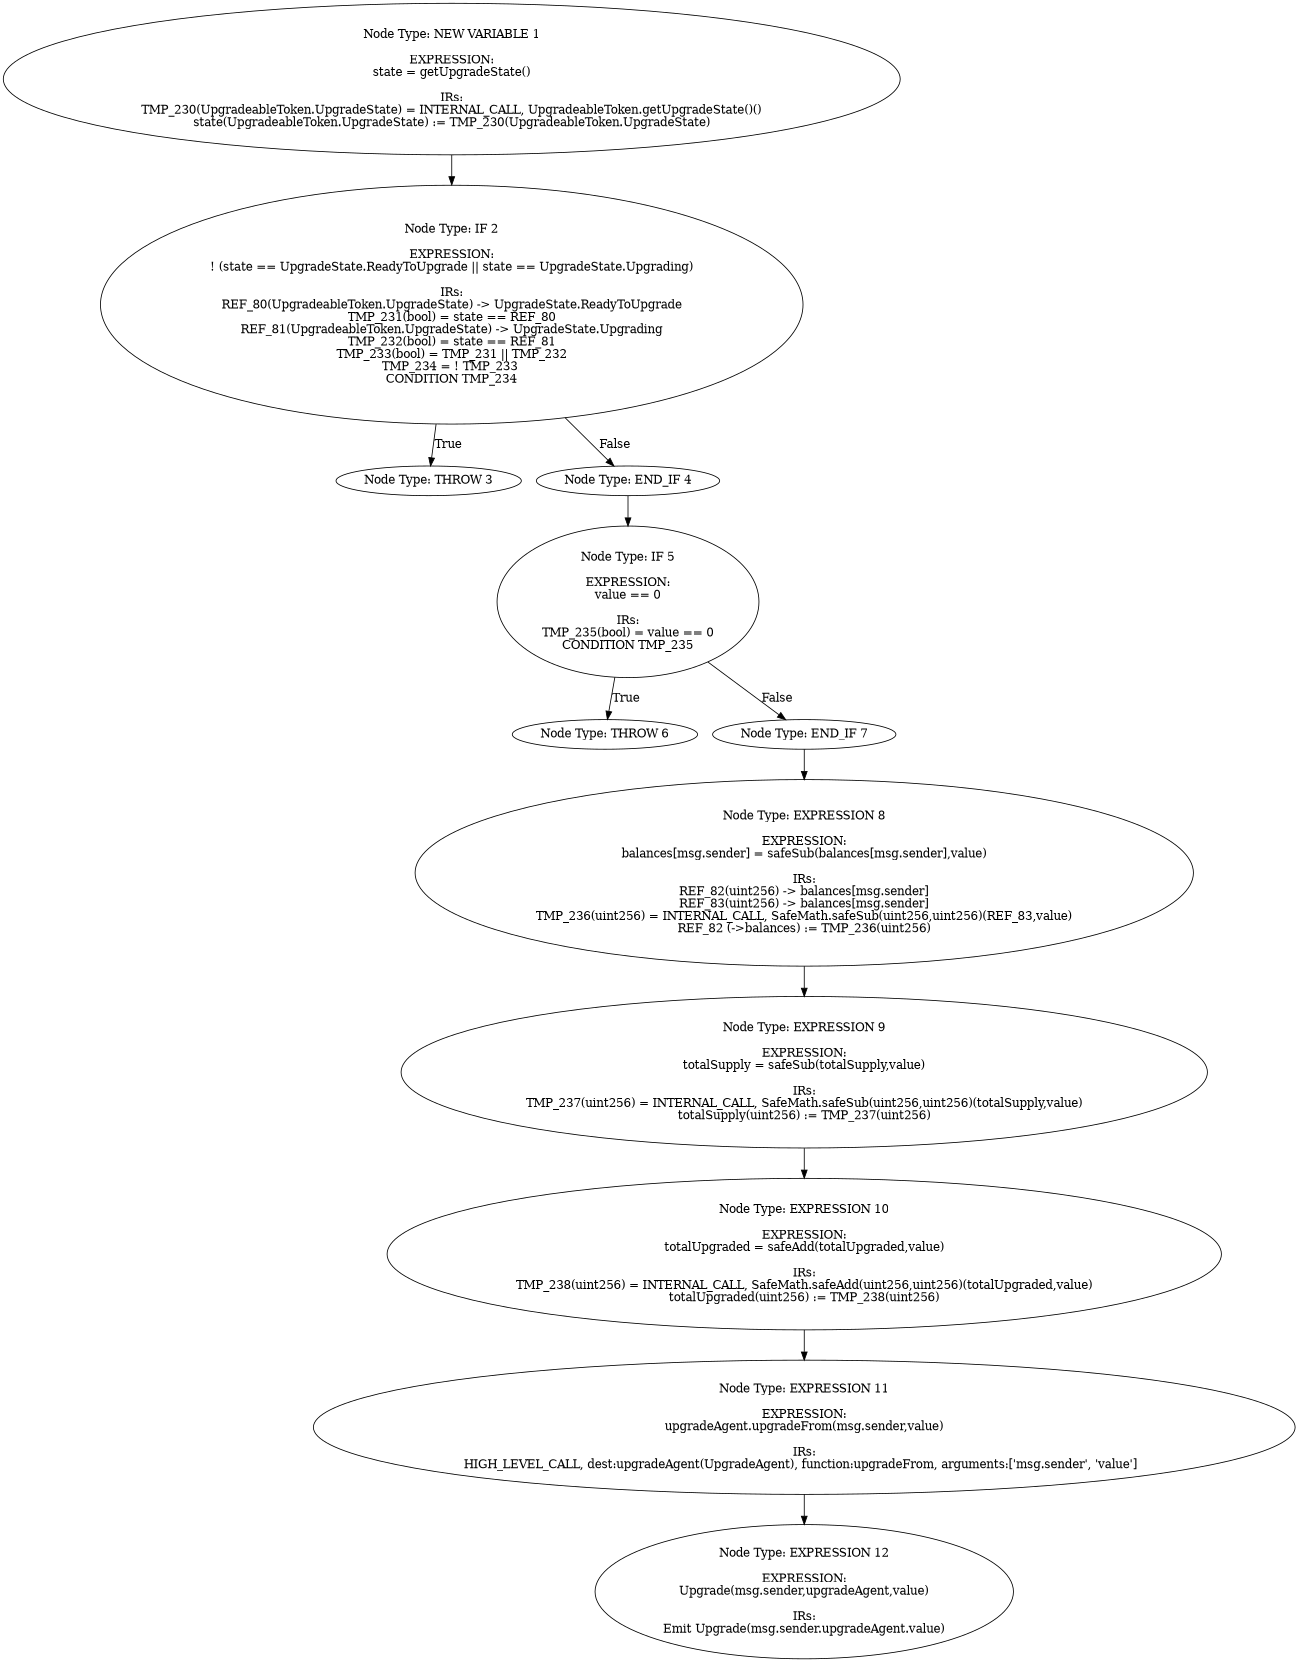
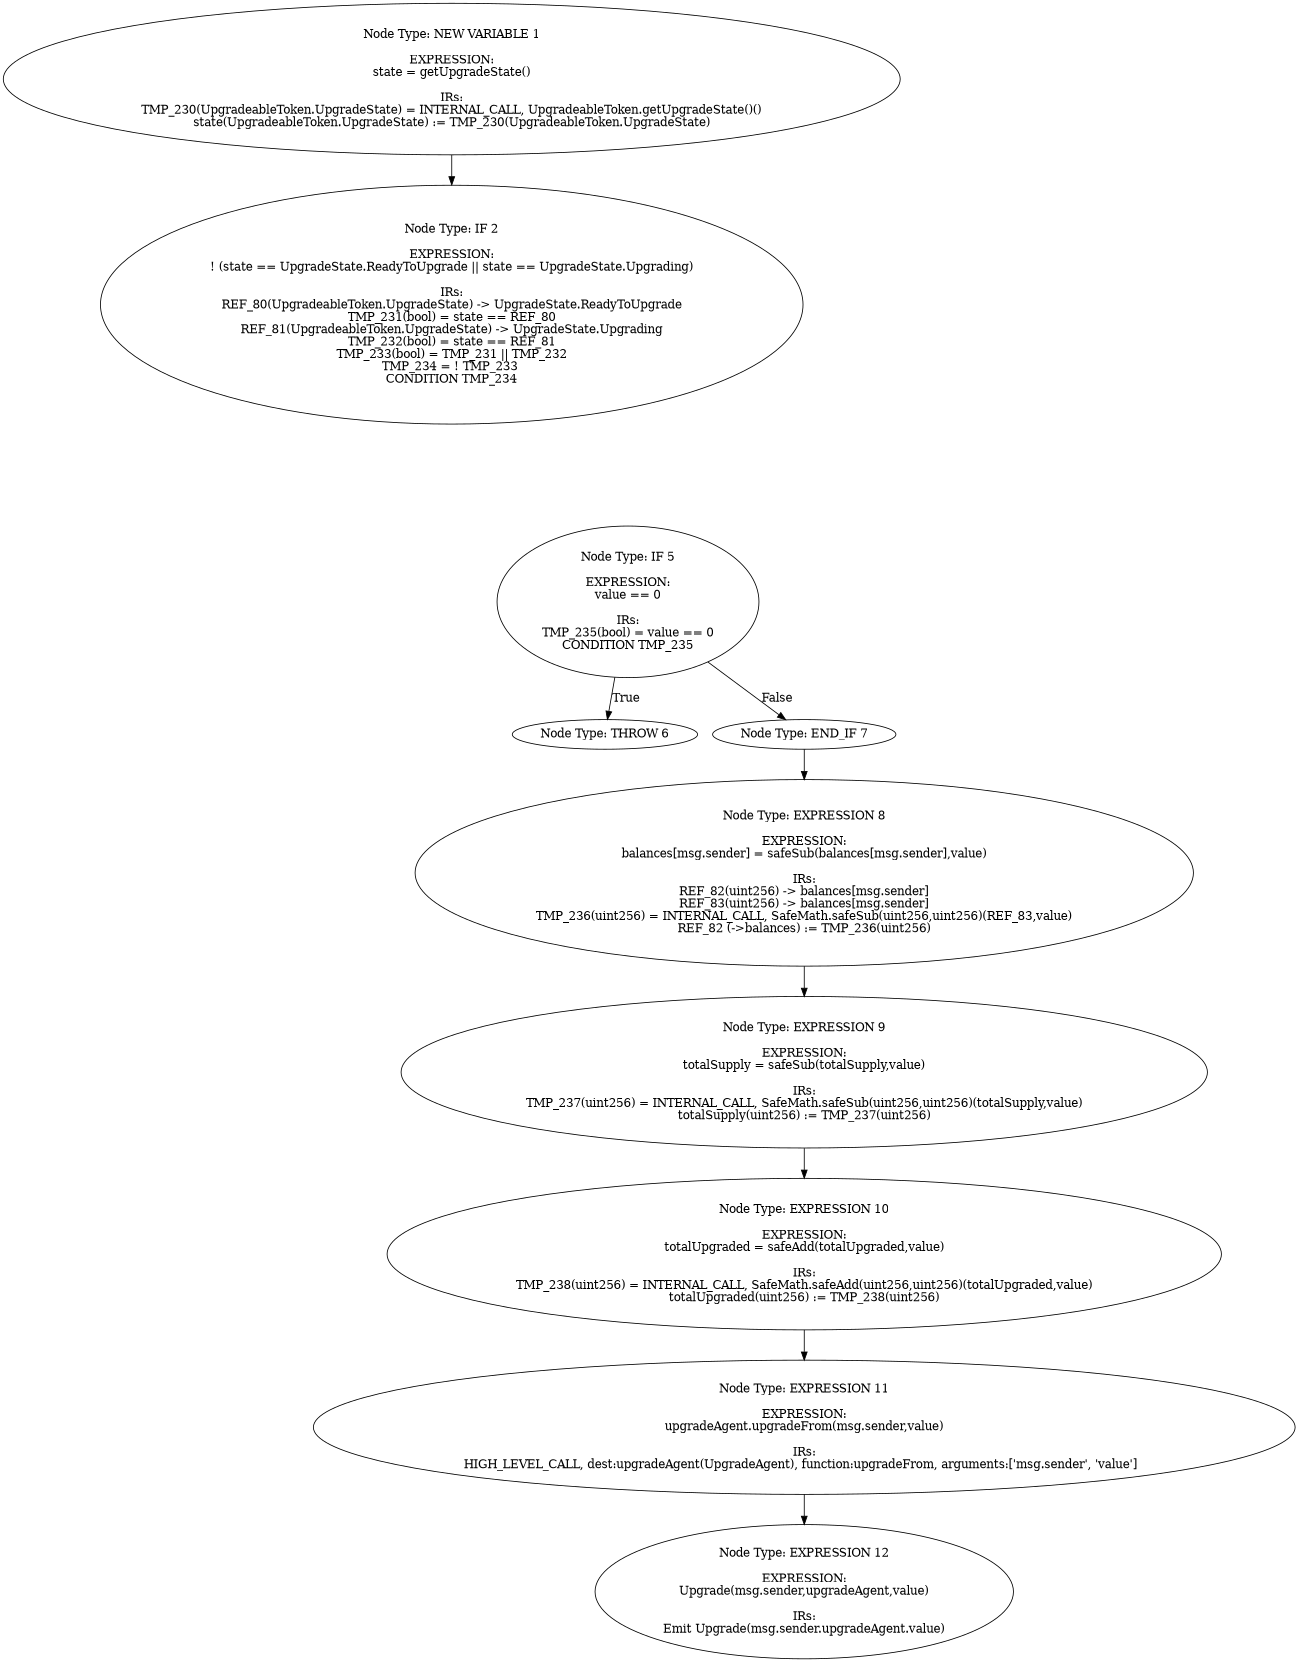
  digraph {
    n1 [label="Node Type: NEW VARIABLE 1\n\nEXPRESSION:\nstate = getUpgradeState()\n\nIRs:\nTMP_230(UpgradeableToken.UpgradeState) = INTERNAL_CALL, UpgradeableToken.getUpgradeState()()\nstate(UpgradeableToken.UpgradeState) := TMP_230(UpgradeableToken.UpgradeState)"]
    n2 [label="Node Type: IF 2\n\nEXPRESSION:\n! (state == UpgradeState.ReadyToUpgrade || state == UpgradeState.Upgrading)\n\nIRs:\nREF_80(UpgradeableToken.UpgradeState) -> UpgradeState.ReadyToUpgrade\nTMP_231(bool) = state == REF_80\nREF_81(UpgradeableToken.UpgradeState) -> UpgradeState.Upgrading\nTMP_232(bool) = state == REF_81\nTMP_233(bool) = TMP_231 || TMP_232\nTMP_234 = ! TMP_233 \nCONDITION TMP_234"]
-   n3 [label="Node Type: THROW 3\n"]
-   n4 [label="Node Type: END_IF 4\n"]
    n5 [label="Node Type: IF 5\n\nEXPRESSION:\nvalue == 0\n\nIRs:\nTMP_235(bool) = value == 0\nCONDITION TMP_235"]
    n6 [label="Node Type: THROW 6\n"]
    n7 [label="Node Type: END_IF 7\n"]
    n8 [label="Node Type: EXPRESSION 8\n\nEXPRESSION:\nbalances[msg.sender] = safeSub(balances[msg.sender],value)\n\nIRs:\nREF_82(uint256) -> balances[msg.sender]\nREF_83(uint256) -> balances[msg.sender]\nTMP_236(uint256) = INTERNAL_CALL, SafeMath.safeSub(uint256,uint256)(REF_83,value)\nREF_82 (->balances) := TMP_236(uint256)"]
    n9 [label="Node Type: EXPRESSION 9\n\nEXPRESSION:\ntotalSupply = safeSub(totalSupply,value)\n\nIRs:\nTMP_237(uint256) = INTERNAL_CALL, SafeMath.safeSub(uint256,uint256)(totalSupply,value)\ntotalSupply(uint256) := TMP_237(uint256)"]
    n10 [label="Node Type: EXPRESSION 10\n\nEXPRESSION:\ntotalUpgraded = safeAdd(totalUpgraded,value)\n\nIRs:\nTMP_238(uint256) = INTERNAL_CALL, SafeMath.safeAdd(uint256,uint256)(totalUpgraded,value)\ntotalUpgraded(uint256) := TMP_238(uint256)"]
    n11 [label="Node Type: EXPRESSION 11\n\nEXPRESSION:\nupgradeAgent.upgradeFrom(msg.sender,value)\n\nIRs:\nHIGH_LEVEL_CALL, dest:upgradeAgent(UpgradeAgent), function:upgradeFrom, arguments:['msg.sender', 'value']  "]
    n12 [label="Node Type: EXPRESSION 12\n\nEXPRESSION:\nUpgrade(msg.sender,upgradeAgent,value)\n\nIRs:\nEmit Upgrade(msg.sender.upgradeAgent.value)"]
    n1 -> n2
-   n2 -> n3 [label=True]
-   n2 -> n4 [label=False]
-   n4 -> n5
    n5 -> n6 [label=True]
    n5 -> n7 [label=False]
    n7 -> n8
    n8 -> n9
    n9 -> n10
    n10 -> n11
    n11 -> n12
  }
